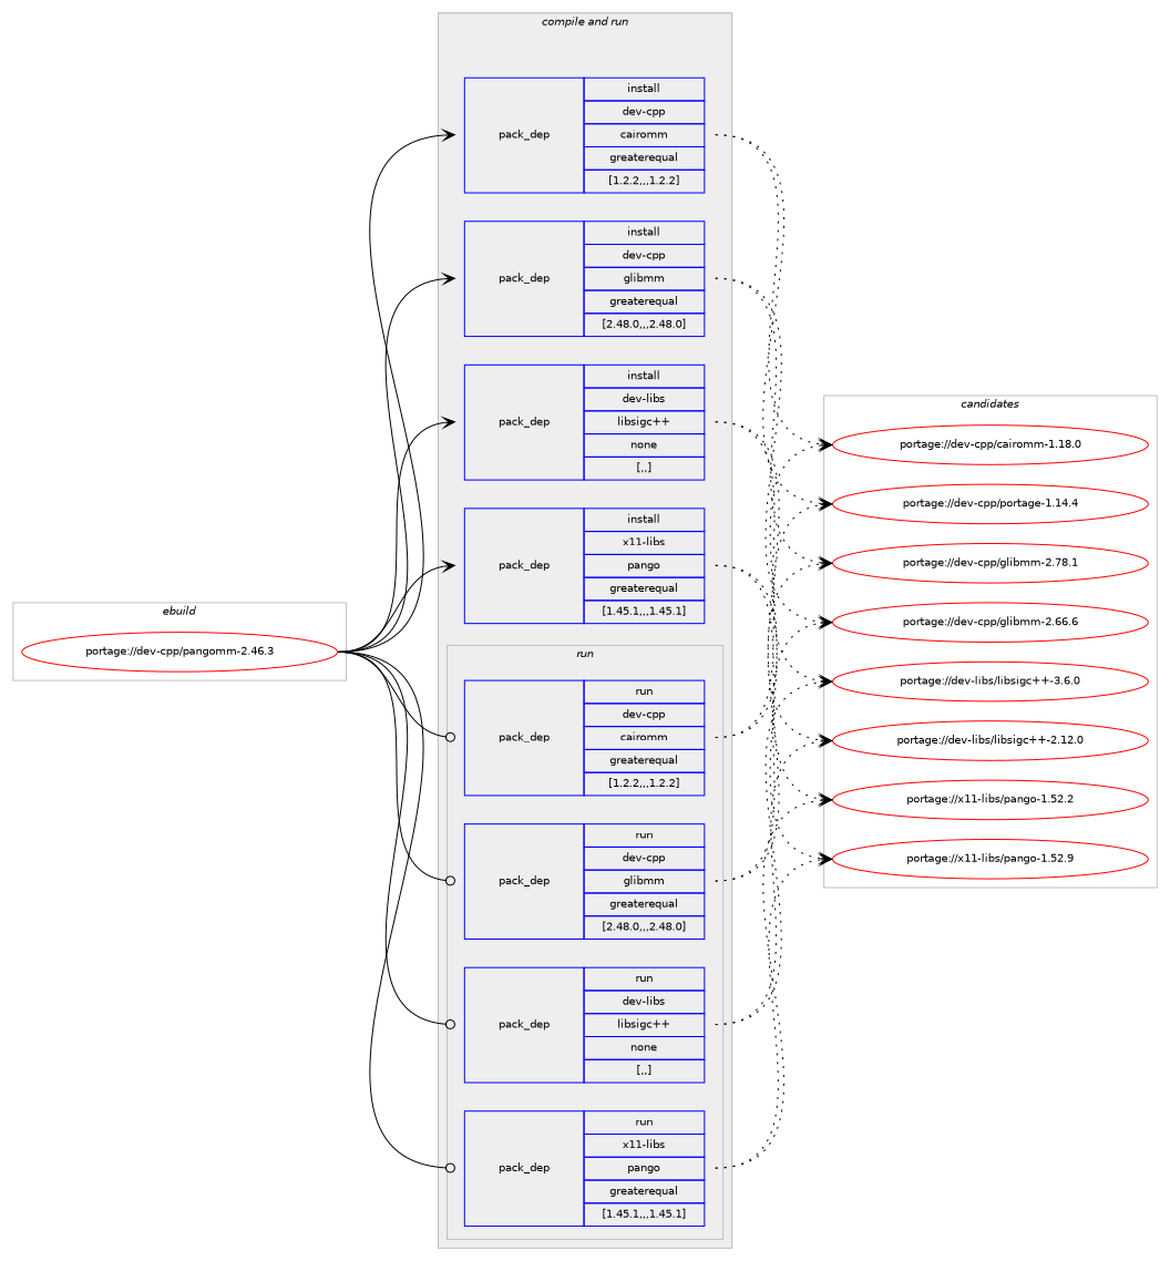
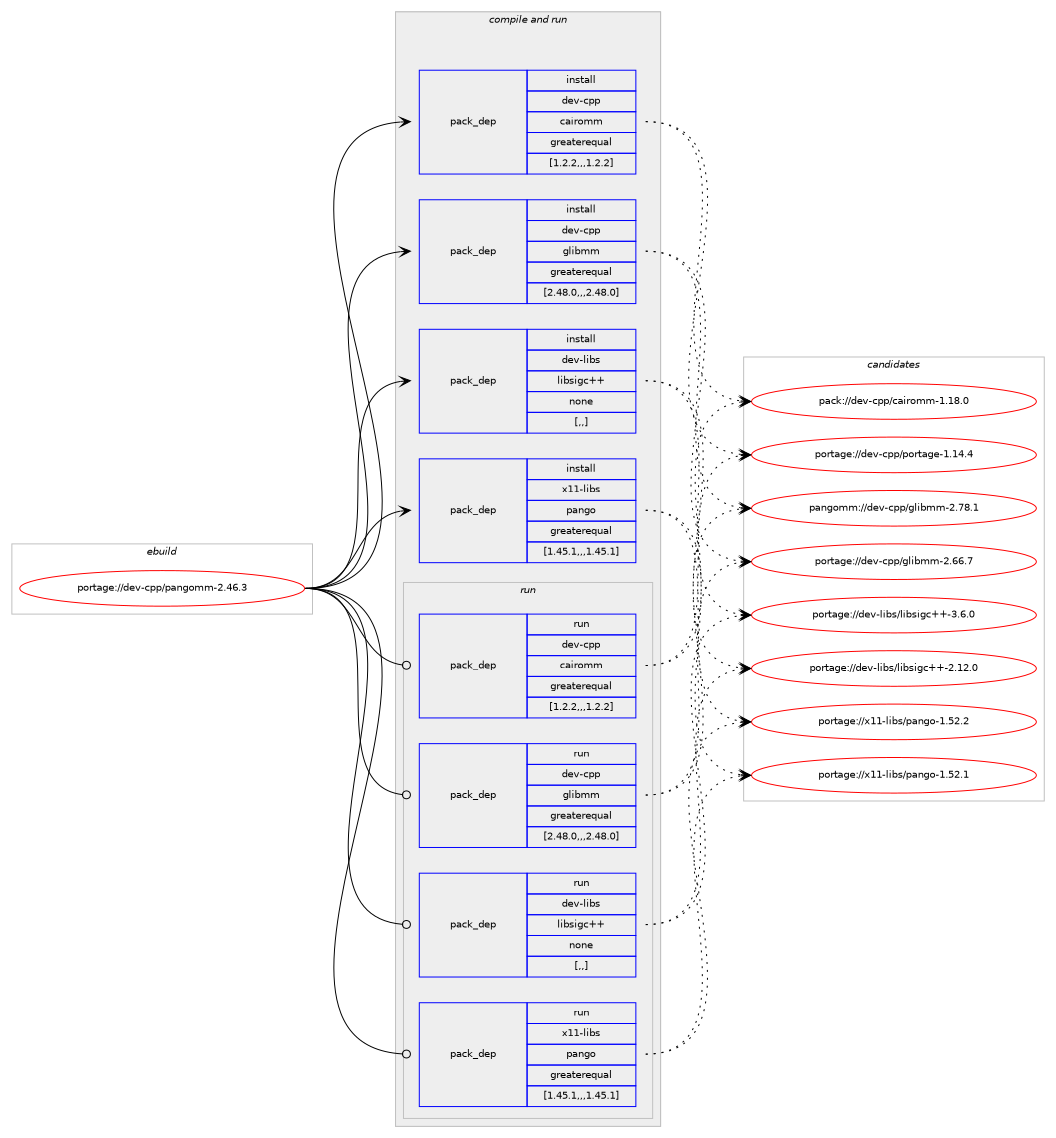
  digraph {
    compound=true
    concentrate=true
    fontname=Helvetica
    fontsize=10
    newrank=true
    rankdir=LR
    ranksep=1.5
    node [color=red fontname=Helvetica fontsize=10]
    edge [arrowhead=vee headport=w style=dotted tailport=e weight=100]
    n1 [label="portage://dev-cpp/pangomm-2.46.3" width=4]
    n2 [color=blue label=<<TABLE BORDER="0" CELLBORDER="1" CELLSPACING="0" CELLPADDING="4" WIDTH="220"><TR><TD ROWSPAN="6" CELLPADDING="30">pack_dep</TD></TR><TR><TD WIDTH="110">install</TD></TR><TR><TD>dev-cpp</TD></TR><TR><TD>cairomm</TD></TR><TR><TD>greaterequal</TD></TR><TR><TD>[1.2.2,,,1.2.2]</TD></TR></TABLE>> shape=none]
    n3 [color=blue label=<<TABLE BORDER="0" CELLBORDER="1" CELLSPACING="0" CELLPADDING="4" WIDTH="220"><TR><TD ROWSPAN="6" CELLPADDING="30">pack_dep</TD></TR><TR><TD WIDTH="110">install</TD></TR><TR><TD>dev-cpp</TD></TR><TR><TD>glibmm</TD></TR><TR><TD>greaterequal</TD></TR><TR><TD>[2.48.0,,,2.48.0]</TD></TR></TABLE>> shape=none]
    n4 [color=blue label=<<TABLE BORDER="0" CELLBORDER="1" CELLSPACING="0" CELLPADDING="4" WIDTH="220"><TR><TD ROWSPAN="6" CELLPADDING="30">pack_dep</TD></TR><TR><TD WIDTH="110">install</TD></TR><TR><TD>dev-libs</TD></TR><TR><TD>libsigc++</TD></TR><TR><TD>none</TD></TR><TR><TD>[,,]</TD></TR></TABLE>> shape=none]
    n5 [color=blue label=<<TABLE BORDER="0" CELLBORDER="1" CELLSPACING="0" CELLPADDING="4" WIDTH="220"><TR><TD ROWSPAN="6" CELLPADDING="30">pack_dep</TD></TR><TR><TD WIDTH="110">install</TD></TR><TR><TD>x11-libs</TD></TR><TR><TD>pango</TD></TR><TR><TD>greaterequal</TD></TR><TR><TD>[1.45.1,,,1.45.1]</TD></TR></TABLE>> shape=none]
    n6 [color=blue label=<<TABLE BORDER="0" CELLBORDER="1" CELLSPACING="0" CELLPADDING="4" WIDTH="220"><TR><TD ROWSPAN="6" CELLPADDING="30">pack_dep</TD></TR><TR><TD WIDTH="110">run</TD></TR><TR><TD>dev-cpp</TD></TR><TR><TD>cairomm</TD></TR><TR><TD>greaterequal</TD></TR><TR><TD>[1.2.2,,,1.2.2]</TD></TR></TABLE>> shape=none]
    n7 [color=blue label=<<TABLE BORDER="0" CELLBORDER="1" CELLSPACING="0" CELLPADDING="4" WIDTH="220"><TR><TD ROWSPAN="6" CELLPADDING="30">pack_dep</TD></TR><TR><TD WIDTH="110">run</TD></TR><TR><TD>dev-cpp</TD></TR><TR><TD>glibmm</TD></TR><TR><TD>greaterequal</TD></TR><TR><TD>[2.48.0,,,2.48.0]</TD></TR></TABLE>> shape=none]
    n8 [color=blue label=<<TABLE BORDER="0" CELLBORDER="1" CELLSPACING="0" CELLPADDING="4" WIDTH="220"><TR><TD ROWSPAN="6" CELLPADDING="30">pack_dep</TD></TR><TR><TD WIDTH="110">run</TD></TR><TR><TD>dev-libs</TD></TR><TR><TD>libsigc++</TD></TR><TR><TD>none</TD></TR><TR><TD>[,,]</TD></TR></TABLE>> shape=none]
    n9 [color=blue label=<<TABLE BORDER="0" CELLBORDER="1" CELLSPACING="0" CELLPADDING="4" WIDTH="220"><TR><TD ROWSPAN="6" CELLPADDING="30">pack_dep</TD></TR><TR><TD WIDTH="110">run</TD></TR><TR><TD>x11-libs</TD></TR><TR><TD>pango</TD></TR><TR><TD>greaterequal</TD></TR><TR><TD>[1.45.1,,,1.45.1]</TD></TR></TABLE>> shape=none]
-   n10 [label="portage://dev-cpp/cairomm-1.18.0" width=4]
+   n10 [label="pack://dev-cpp/cairomm-1.18.0" width=4]
    n11 [label="portage://dev-cpp/portage-1.14.4" width=4]
-   n12 [label="portage://dev-cpp/glibmm-2.78.1" width=4]
-   n13 [label="portage://dev-cpp/glibmm-2.66.6" width=4]
+   n12 [label="pangomm://dev-cpp/glibmm-2.78.1" width=4]
+   n13 [label="portage://dev-cpp/glibmm-2.66.7" width=4]
    n14 [label="portage://dev-libs/libsigc++-3.6.0" width=4]
    n15 [label="portage://dev-libs/libsigc++-2.12.0" width=4]
    n16 [label="portage://x11-libs/pango-1.52.2" width=4]
-   n17 [label="portage://x11-libs/pango-1.52.9" width=4]
+   n17 [label="portage://x11-libs/pango-1.52.1" width=4]
    subgraph cluster_1 {
      color=gray
      label=<<i>ebuild</i>>
      rank=same
      n1
    }
    subgraph cluster_2 {
      color=gray
      label=<<i>dependencies</i>>
      subgraph cluster_3 {
        color=gray
        fillcolor="#eeeeee"
        label=<<i>compile</i>>
        style=filled
        subgraph sub_4 {
          color=gray
          fillcolor="#eeeeee"
          label=<<i>compile</i>>
          style=filled
          n2
        }
        subgraph sub_5 {
          color=gray
          fillcolor="#eeeeee"
          label=<<i>compile</i>>
          style=filled
          n3
        }
        subgraph sub_6 {
          color=gray
          fillcolor="#eeeeee"
          label=<<i>compile</i>>
          style=filled
          n4
        }
        subgraph sub_7 {
          color=gray
          fillcolor="#eeeeee"
          label=<<i>compile</i>>
          style=filled
          n5
        }
      }
      subgraph cluster_8 {
        color=gray
        fillcolor="#eeeeee"
        label=<<i>compile and run</i>>
        style=filled
      }
      subgraph cluster_9 {
        color=gray
        fillcolor="#eeeeee"
        label=<<i>run</i>>
        style=filled
        subgraph sub_10 {
          color=gray
          fillcolor="#eeeeee"
          label=<<i>run</i>>
          style=filled
          n6
        }
        subgraph sub_11 {
          color=gray
          fillcolor="#eeeeee"
          label=<<i>run</i>>
          style=filled
          n7
        }
        subgraph sub_12 {
          color=gray
          fillcolor="#eeeeee"
          label=<<i>run</i>>
          style=filled
          n8
        }
        subgraph sub_13 {
          color=gray
          fillcolor="#eeeeee"
          label=<<i>run</i>>
          style=filled
          n9
        }
      }
    }
    subgraph cluster_14 {
      color=gray
      label=<<i>candidates</i>>
      rank=same
      subgraph sub_15 {
        color=black
        label=<<i>candidates</i>>
        nodesep=1
        rank=same
        n10
        n11
      }
      subgraph sub_16 {
        color=black
        label=<<i>candidates</i>>
        nodesep=1
        rank=same
        n12
        n13
      }
      subgraph sub_17 {
        color=black
        label=<<i>candidates</i>>
        nodesep=1
        rank=same
        n14
        n15
      }
      subgraph sub_18 {
        color=black
        label=<<i>candidates</i>>
        nodesep=1
        rank=same
        n16
        n17
      }
      subgraph sub_19 {
        color=black
        label=<<i>candidates</i>>
        nodesep=1
        rank=same
        n10
        n11
      }
      subgraph sub_20 {
        color=black
        label=<<i>candidates</i>>
        nodesep=1
        rank=same
        n12
        n13
      }
      subgraph sub_21 {
        color=black
        label=<<i>candidates</i>>
        nodesep=1
        rank=same
        n14
        n15
      }
      subgraph sub_22 {
        color=black
        label=<<i>candidates</i>>
        nodesep=1
        rank=same
        n16
        n17
      }
    }
    n1 -> n2 [style=solid weight=20]
    n1 -> n3 [style=solid weight=20]
    n1 -> n4 [style=solid weight=20]
    n1 -> n5 [style=solid weight=20]
    n1 -> n6 [arrowhead=odot style=solid weight=20]
    n1 -> n7 [arrowhead=odot style=solid weight=20]
    n1 -> n8 [arrowhead=odot style=solid weight=20]
    n1 -> n9 [arrowhead=odot style=solid weight=20]
    n2 -> n10
    n2 -> n11
    n3 -> n12
    n3 -> n13
    n4 -> n14
    n4 -> n15
    n5 -> n16
    n5 -> n17
    n6 -> n10
    n6 -> n11
    n7 -> n12
    n7 -> n13
    n8 -> n14
    n8 -> n15
    n9 -> n16
    n9 -> n17
  }
